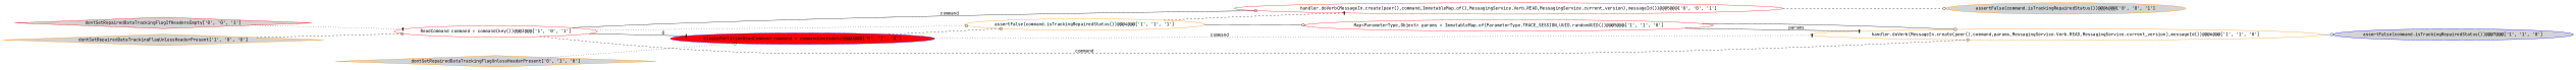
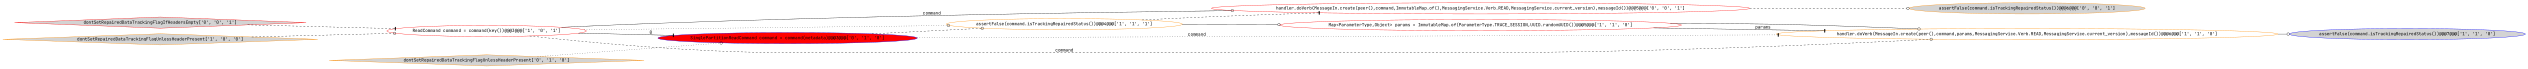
  digraph {
    rankdir=LR
    fontname="JetBrains Mono"
    node [fillcolor=lightgray shape=ellipse style=filled color=darkorange fontname="JetBrains Mono"]
    edge [style=dashed arrowhead=odot fontname="JetBrains Mono"]
    n1 [label="assertFalse(command.isTrackingRepairedStatus())@@@6@@@['0', '0', '1']"]
    n2 [label="dontSetRepairedDataTrackingFlagIfHeadersEmpty['0', '0', '1']" shape=diamond color=red]
    n3 [fillcolor=white label="ReadCommand command = command(key())@@@3@@@['1', '0', '1']" color=red]
    n4 [fillcolor=red label="SinglePartitionReadCommand command = command(metadata)@@@3@@@['0', '1', '0']" color=blue]
    n5 [fillcolor=white label="assertFalse(command.isTrackingRepairedStatus())@@@4@@@['1', '1', '1']"]
    n6 [fillcolor=white label="handler.doVerb(MessageIn.create(peer(),command,params,MessagingService.Verb.READ,MessagingService.current_version),messageId())@@@6@@@['1', '1', '0']"]
    n7 [fillcolor=white label="handler.doVerb(MessageIn.create(peer(),command,ImmutableMap.of(),MessagingService.Verb.READ,MessagingService.current_version),messageId())@@@5@@@['0', '0', '1']" color=red]
    n8 [label="dontSetRepairedDataTrackingFlagUnlessHeaderPresent['0', '1', '0']" shape=diamond]
    n9 [fillcolor=white label="Map<ParameterType,Object> params = ImmutableMap.of(ParameterType.TRACE_SESSION,UUID.randomUUID())@@@5@@@['1', '1', '0']" color=red]
    n10 [label="dontSetRepairedDataTrackingFlagUnlessHeaderPresent['1', '0', '0']" shape=diamond]
    n11 [label="assertFalse(command.isTrackingRepairedStatus())@@@7@@@['1', '1', '0']" color=blue]
-   n2 -> n3 [style=dotted arrowhead=tee]
+   n2 -> n3 [arrowhead=tee]
    n3 -> n4 [label=0 style=solid arrowhead=tee]
    n3 -> n5 [style=dotted]
    n3 -> n6 [label=command]
    n3 -> n7 [label=command style=solid]
    n4 -> n5
    n4 -> n6 [label=command style=dotted arrowhead=tee]
    n5 -> n7 [arrowhead=tee]
    n5 -> n9 [style=solid]
    n6 -> n11 [style=solid]
    n7 -> n1
    n8 -> n4 [style=dotted]
    n9 -> n6 [label=params style=solid arrowhead=tee]
    n9 -> n6 [style=solid]
    n10 -> n3
  }
